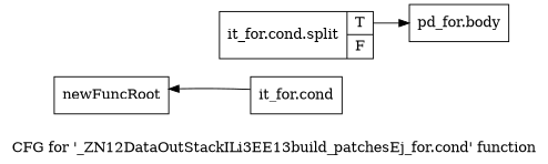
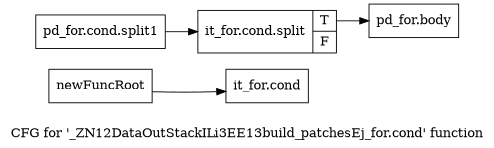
  digraph {
    label="CFG for '_ZN12DataOutStackILi3EE13build_patchesEj_for.cond' function"
    rankdir=LR
    node [shape=record]
    n1 [label="{newFuncRoot}"]
    n2 [label="{it_for.cond}"]
+   n3 [label="{pd_for.cond.split1}"]
    n4 [label="{it_for.cond.split|{<s0>T|<s1>F}}"]
    n5 [label="{pd_for.body}"]
-   n2 -> n1
+   n1 -> n2
+   n3 -> n4
    n4 -> n5 [tailport=s0]
  }
